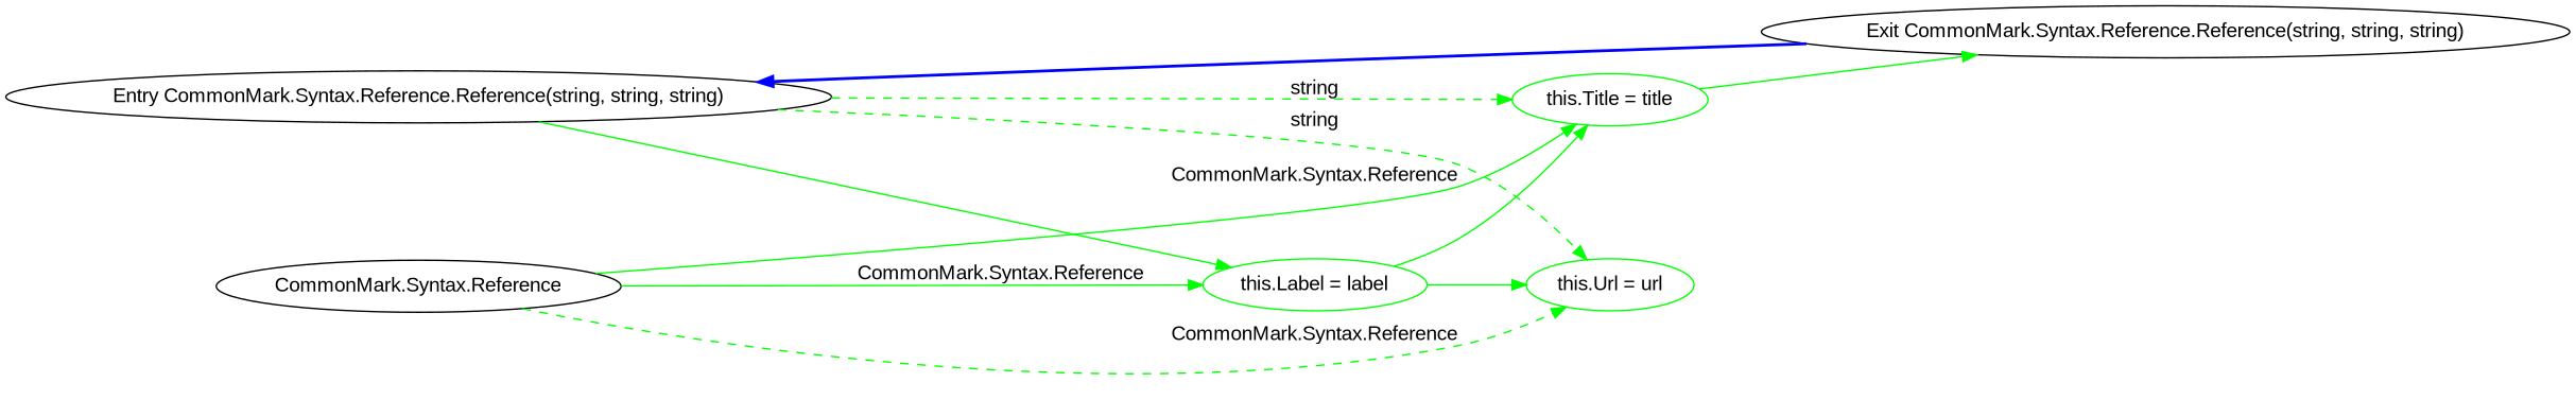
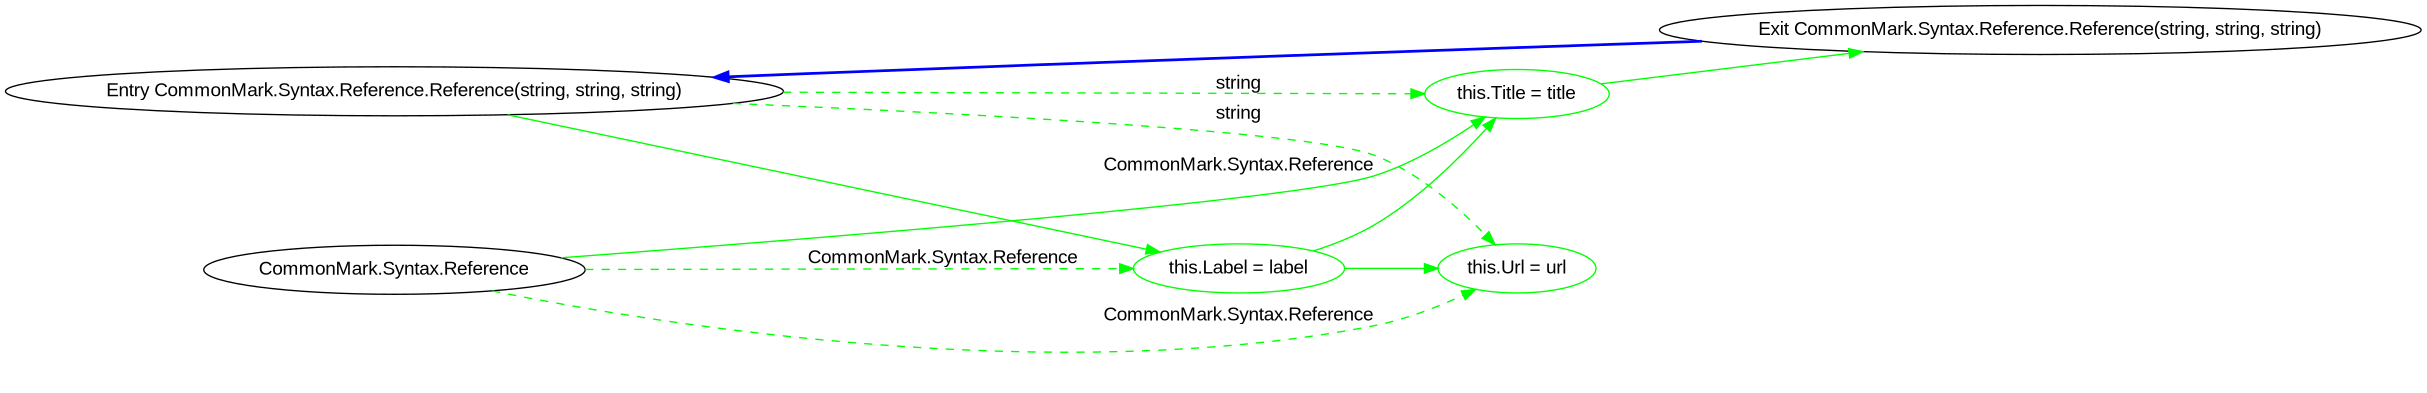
  digraph {
    fontname="Liberation Sans"
    rankdir=LR
    node [cluster="CommonMark.Syntax.Reference.Reference(string, string, string)" file="Reference.cs" fontname="Liberation Sans" span="21-21"]
    edge [color=green fontname="Liberation Sans" style=solid]
    n1 [label="Entry CommonMark.Syntax.Reference.Reference(string, string, string)"]
    n2 [color=green community=0 label="this.Label = label" span="23-23"]
    n3 [color=green community=0 label="this.Url = url" span="24-24"]
    n4 [color=green community=0 label="this.Title = title" span="25-25"]
    n5 [label="Exit CommonMark.Syntax.Reference.Reference(string, string, string)"]
    n6 [label="CommonMark.Syntax.Reference" cluster="" span=""]
    n1 -> n2
    n1 -> n3 [label=string style=dashed]
    n1 -> n4 [label=string style=dashed]
    n2 -> n3
    n2 -> n4
    n4 -> n5
    n5 -> n1 [color=blue style=bold]
-   n6 -> n2 [label="CommonMark.Syntax.Reference"]
+   n6 -> n2 [label="CommonMark.Syntax.Reference" style=dashed]
    n6 -> n3 [label="CommonMark.Syntax.Reference" style=dashed]
    n6 -> n4 [label="CommonMark.Syntax.Reference"]
  }
